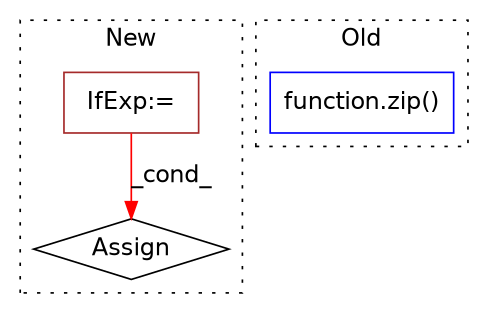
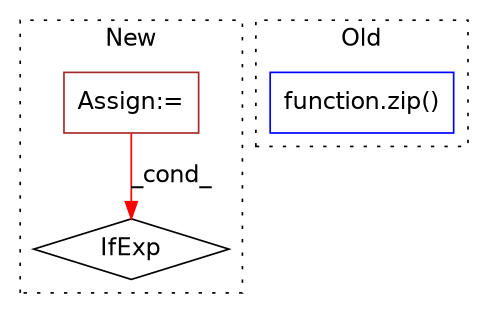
  digraph {
    fontname="DejaVu Sans"
    node [shape=box fontname="DejaVu Sans"]
-   n1 [a=51 l="4,6" label=Assign s="4123,4156" shape=diamond color=black]
-   n2 [a=68 l=3 label="IfExp:=" s=3364 color=brown]
+   n1 [a=51 l="4,6" label=IfExp s="4123,4156" shape=diamond color=black]
+   n2 [a=68 l=3 label="Assign:=" s=3364 color=brown]
    n3 [a=75 l="4,1" label="function.zip()" s="3232,3274" color=blue]
    subgraph cluster_1 {
      label=New
      style=dotted
      n1
      n2
    }
    subgraph cluster_2 {
      label=Old
      style=dotted
      n3
    }
    n2 -> n1 [label=_cond_ color=red arrowhead=normal fontname="DejaVu Sans"]
  }
